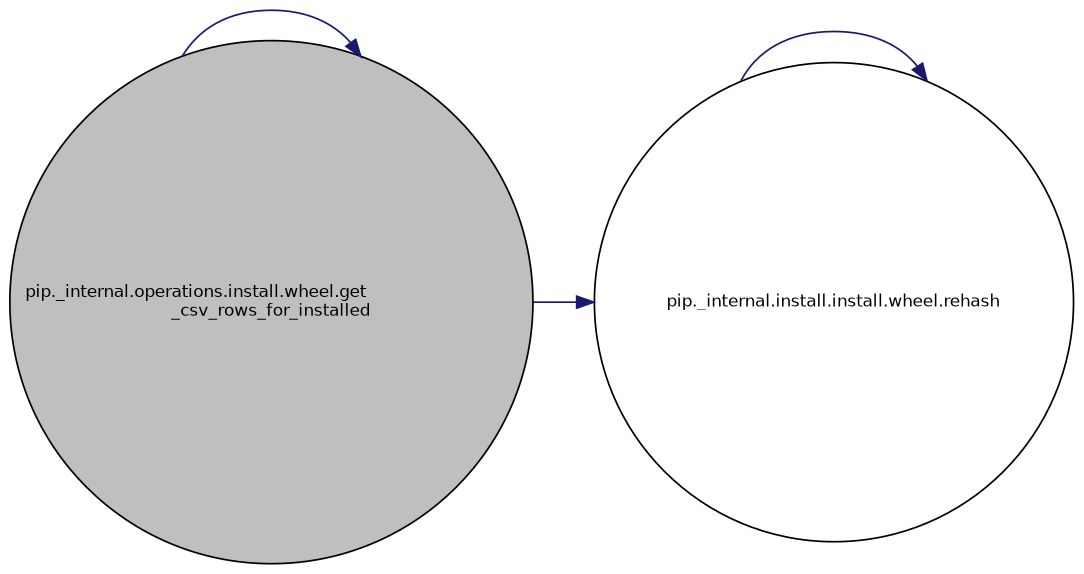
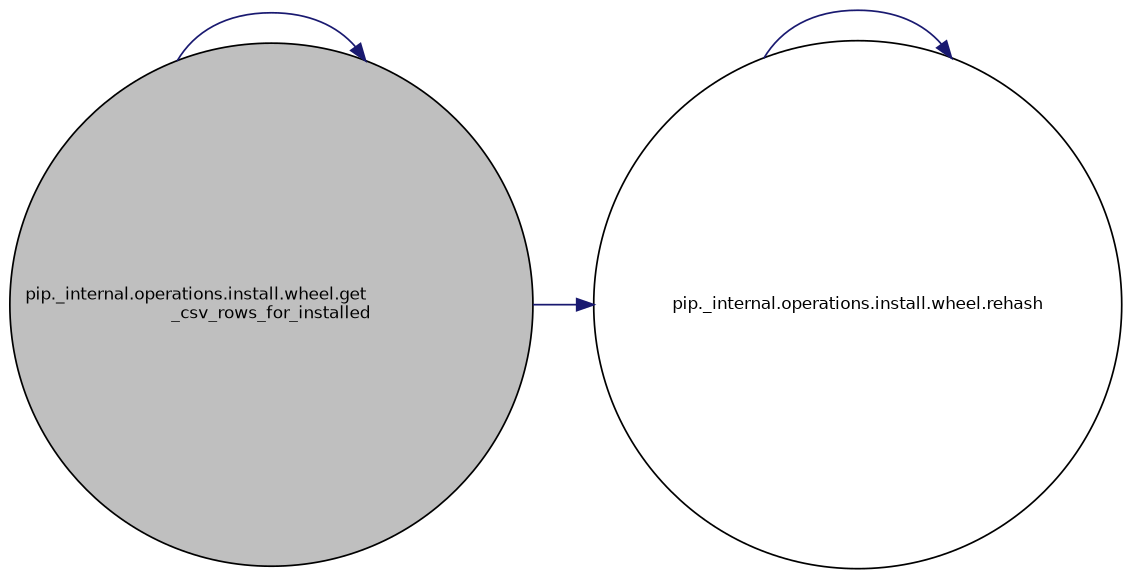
  digraph {
    rankdir=LR
    node [color=black fontname=Helvetica fontsize=10 shape=circle style=filled]
    edge [color=midnightblue fontname=Helvetica fontsize=10 labelfontname=Helvetica labelfontsize=10 style=solid]
    n1 [fillcolor=grey75 fontcolor=black height=0.2 label="pip._internal.operations.install.wheel.get\l_csv_rows_for_installed" width=0.4]
-   n2 [fillcolor=white height=0.2 label="pip._internal.install.install.wheel.rehash" width=0.4]
+   n2 [fillcolor=white height=0.2 label="pip._internal.operations.install.wheel.rehash" width=0.4]
    n1 -> n1
    n1 -> n2
    n2 -> n2
  }
